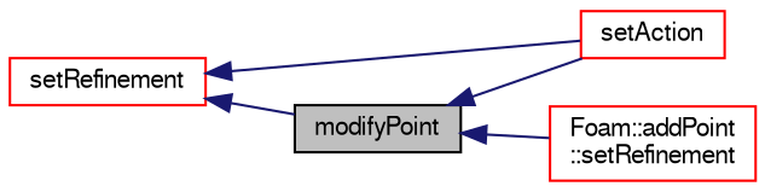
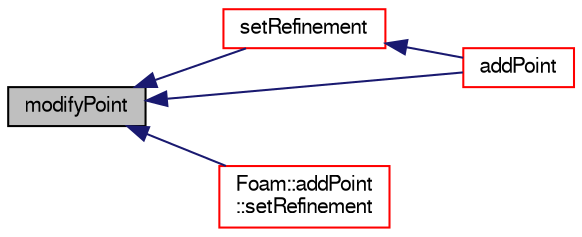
  digraph {
    rankdir=LR
    node [color=red fontname=FreeSans fontsize=10 shape=record]
    edge [color=midnightblue dir=back fontname=FreeSans fontsize=10 labelfontname=FreeSans labelfontsize=10 style=solid]
    n1 [color=black fillcolor=grey75 fontcolor=black height=0.2 label=modifyPoint style=filled width=0.4]
    n2 [height=0.2 label=setRefinement width=0.4]
-   n3 [height=0.2 label=setAction width=0.4]
+   n3 [height=0.2 label=addPoint width=0.4]
    n4 [height=0.2 label="Foam::addPoint\l::setRefinement" width=0.4]
-   n2 -> n1
+   n1 -> n2
    n1 -> n3
    n1 -> n4
    n2 -> n3
  }
